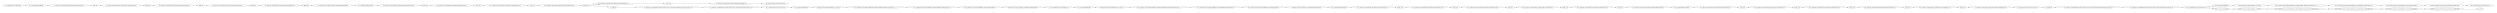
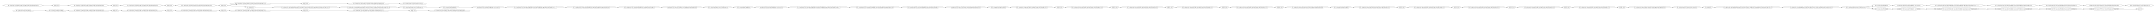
  digraph {
    fontname="Liberation Sans"
    rankdir=LR
    node [fontname="Liberation Sans"]
    edge [fontname="Liberation Sans"]
    "r48 := @parameter0: java.lang.String[]"
    "$r0 = newarray (java.lang.Double)[5]"
    "$r1 = staticinvoke <java.lang.Double: java.lang.Double valueOf(double)>(2.0)"
    "$r0[0] = $r1"
    "$r2 = staticinvoke <java.lang.Double: java.lang.Double valueOf(double)>(4.0)"
    "$r0[1] = $r2"
    "$r3 = staticinvoke <java.lang.Double: java.lang.Double valueOf(double)>(45.0)"
    "$r0[2] = $r3"
    "$r4 = staticinvoke <java.lang.Double: java.lang.Double valueOf(double)>(6.0)"
    "$r0[3] = $r4"
    "$r5 = staticinvoke <java.lang.Double: java.lang.Double valueOf(double)>(7.0)"
    "$r0[4] = $r5"
    "r6 = staticinvoke <java.util.Arrays: java.util.List asList(java.lang.Object[])>($r0)"
-   "$r7 = newarray (java.lang.Double)[5]"
    "$r8 = staticinvoke <java.lang.Double: java.lang.Double valueOf(double)>(23.0)"
    "$r7[0] = $r8"
    "$r9 = staticinvoke <java.lang.Double: java.lang.Double valueOf(double)>(5.0)"
    "$r7[1] = $r9"
    "$r10 = staticinvoke <java.lang.Double: java.lang.Double valueOf(double)>(54.0)"
    "$r7[2] = $r10"
    "$r11 = staticinvoke <java.lang.Double: java.lang.Double valueOf(double)>(6.0)"
    "$r7[3] = $r11"
    "$r12 = staticinvoke <java.lang.Double: java.lang.Double valueOf(double)>(7.0)"
    "d0 = (double) $i0"
    "$r7[4] = $r12"
    "r13 = staticinvoke <java.util.Arrays: java.util.List asList(java.lang.Object[])>($r7)"
    "$i0 = interfaceinvoke r6.<java.util.List: int size()>()"
    "d1 = staticinvoke <org.dataalgorithms.chap23.correlation.Pearson: double getCorrelation(java.util.List,java.util.List)>(r6, r13)"
    "d2 = staticinvoke <org.dataalgorithms.chap23.correlation.Pearson: double getPvalue(double,double)>(d1, d0)"
    "$r15 = <java.lang.System: java.io.PrintStream out>"
    "$r14 = new java.lang.StringBuilder"
    "specialinvoke $r14.<java.lang.StringBuilder: void <init>()>()"
    "$r16 = virtualinvoke $r14.<java.lang.StringBuilder: java.lang.StringBuilder append(java.lang.String)>(\"corr   = \")"
    "$r17 = virtualinvoke $r16.<java.lang.StringBuilder: java.lang.StringBuilder append(double)>(d1)"
    "$r18 = virtualinvoke $r17.<java.lang.StringBuilder: java.lang.String toString()>()"
    "virtualinvoke $r15.<java.io.PrintStream: void println(java.lang.String)>($r18)"
    "$r20 = <java.lang.System: java.io.PrintStream out>"
    "$r19 = new java.lang.StringBuilder"
    "specialinvoke $r19.<java.lang.StringBuilder: void <init>()>()"
    "$r21 = virtualinvoke $r19.<java.lang.StringBuilder: java.lang.StringBuilder append(java.lang.String)>(\"pvalue = \")"
    "$r22 = virtualinvoke $r21.<java.lang.StringBuilder: java.lang.StringBuilder append(double)>(d2)"
    "$r23 = virtualinvoke $r22.<java.lang.StringBuilder: java.lang.String toString()>()"
    "virtualinvoke $r20.<java.io.PrintStream: void println(java.lang.String)>($r23)"
    "$r24 = newarray (java.lang.Double)[5]"
    "$r25 = staticinvoke <java.lang.Double: java.lang.Double valueOf(double)>(12.0)"
    "$r24[0] = $r25"
    "$r26 = staticinvoke <java.lang.Double: java.lang.Double valueOf(double)>(14.0)"
    "$r24[1] = $r26"
    "$r27 = staticinvoke <java.lang.Double: java.lang.Double valueOf(double)>(45.0)"
    "$r24[2] = $r27"
    "$r28 = staticinvoke <java.lang.Double: java.lang.Double valueOf(double)>(6.0)"
    "$r24[3] = $r28"
    "$r29 = staticinvoke <java.lang.Double: java.lang.Double valueOf(double)>(17.0)"
    "$r24[4] = $r29"
    "r30 = staticinvoke <java.util.Arrays: java.util.List asList(java.lang.Object[])>($r24)"
    "$r31 = newarray (java.lang.Double)[5]"
    "$r32 = staticinvoke <java.lang.Double: java.lang.Double valueOf(double)>(3.0)"
    "$r31[0] = $r32"
    "$r33 = staticinvoke <java.lang.Double: java.lang.Double valueOf(double)>(5.0)"
    "$r31[1] = $r33"
    "$r34 = staticinvoke <java.lang.Double: java.lang.Double valueOf(double)>(15.0)"
    "$r31[2] = $r34"
    "$r35 = staticinvoke <java.lang.Double: java.lang.Double valueOf(double)>(16.0)"
    "$r31[3] = $r35"
    "$r36 = staticinvoke <java.lang.Double: java.lang.Double valueOf(double)>(17.0)"
    "$r31[4] = $r36"
    "r37 = staticinvoke <java.util.Arrays: java.util.List asList(java.lang.Object[])>($r31)"
    "$i1 = interfaceinvoke r30.<java.util.List: int size()>()"
    "d3 = (double) $i1"
    "d4 = staticinvoke <org.dataalgorithms.chap23.correlation.Pearson: double getCorrelation(java.util.List,java.util.List)>(r30, r37)"
    "d5 = staticinvoke <org.dataalgorithms.chap23.correlation.Pearson: double getPvalue(double,double)>(d4, d3)"
    "$r39 = <java.lang.System: java.io.PrintStream out>"
    "$r38 = new java.lang.StringBuilder"
    "$r43 = new java.lang.StringBuilder"
    "specialinvoke $r38.<java.lang.StringBuilder: void <init>()>()"
    "$r40 = virtualinvoke $r38.<java.lang.StringBuilder: java.lang.StringBuilder append(java.lang.String)>(\"corr2   = \")"
    "$r41 = virtualinvoke $r40.<java.lang.StringBuilder: java.lang.StringBuilder append(double)>(d4)"
    "$r42 = virtualinvoke $r41.<java.lang.StringBuilder: java.lang.String toString()>()"
    "virtualinvoke $r39.<java.io.PrintStream: void println(java.lang.String)>($r42)"
    "$r44 = <java.lang.System: java.io.PrintStream out>"
    "specialinvoke $r43.<java.lang.StringBuilder: void <init>()>()"
    "$r45 = virtualinvoke $r43.<java.lang.StringBuilder: java.lang.StringBuilder append(java.lang.String)>(\"pvalue2 = \")"
    "$r46 = virtualinvoke $r45.<java.lang.StringBuilder: java.lang.StringBuilder append(double)>(d5)"
    "$r47 = virtualinvoke $r46.<java.lang.StringBuilder: java.lang.String toString()>()"
    "virtualinvoke $r44.<java.io.PrintStream: void println(java.lang.String)>($r47)"
    n86 [label=parameter]
    "r48 := @parameter0: java.lang.String[]" -> "$r0 = newarray (java.lang.Double)[5]"
    "$r0 = newarray (java.lang.Double)[5]" -> "$r1 = staticinvoke <java.lang.Double: java.lang.Double valueOf(double)>(2.0)"
    "$r1 = staticinvoke <java.lang.Double: java.lang.Double valueOf(double)>(2.0)" -> "$r0[0] = $r1"
    "$r0[0] = $r1" -> "$r2 = staticinvoke <java.lang.Double: java.lang.Double valueOf(double)>(4.0)"
    "$r2 = staticinvoke <java.lang.Double: java.lang.Double valueOf(double)>(4.0)" -> "$r0[1] = $r2"
    "$r0[1] = $r2" -> "$r3 = staticinvoke <java.lang.Double: java.lang.Double valueOf(double)>(45.0)"
    "$r3 = staticinvoke <java.lang.Double: java.lang.Double valueOf(double)>(45.0)" -> "$r0[2] = $r3"
    "$r0[2] = $r3" -> "$r4 = staticinvoke <java.lang.Double: java.lang.Double valueOf(double)>(6.0)"
    "$r4 = staticinvoke <java.lang.Double: java.lang.Double valueOf(double)>(6.0)" -> "$r0[3] = $r4"
    "$r0[3] = $r4" -> "$r5 = staticinvoke <java.lang.Double: java.lang.Double valueOf(double)>(7.0)"
    "$r5 = staticinvoke <java.lang.Double: java.lang.Double valueOf(double)>(7.0)" -> "$r0[4] = $r5"
    "$r0[4] = $r5" -> "r6 = staticinvoke <java.util.Arrays: java.util.List asList(java.lang.Object[])>($r0)"
-   "r6 = staticinvoke <java.util.Arrays: java.util.List asList(java.lang.Object[])>($r0)" -> "$r7 = newarray (java.lang.Double)[5]"
-   "$r7 = newarray (java.lang.Double)[5]" -> "$r8 = staticinvoke <java.lang.Double: java.lang.Double valueOf(double)>(23.0)"
    "$r8 = staticinvoke <java.lang.Double: java.lang.Double valueOf(double)>(23.0)" -> "$r7[0] = $r8"
    "$r7[0] = $r8" -> "$r9 = staticinvoke <java.lang.Double: java.lang.Double valueOf(double)>(5.0)"
    "$r9 = staticinvoke <java.lang.Double: java.lang.Double valueOf(double)>(5.0)" -> "$r7[1] = $r9"
    "$r7[1] = $r9" -> "$r10 = staticinvoke <java.lang.Double: java.lang.Double valueOf(double)>(54.0)"
    "$r10 = staticinvoke <java.lang.Double: java.lang.Double valueOf(double)>(54.0)" -> "$r7[2] = $r10"
    "$r7[2] = $r10" -> "$r11 = staticinvoke <java.lang.Double: java.lang.Double valueOf(double)>(6.0)"
    "$r11 = staticinvoke <java.lang.Double: java.lang.Double valueOf(double)>(6.0)" -> "$r7[3] = $r11"
    "$r7[3] = $r11" -> "$r12 = staticinvoke <java.lang.Double: java.lang.Double valueOf(double)>(7.0)"
    "$r7[3] = $r11" -> "d0 = (double) $i0"
    "$r12 = staticinvoke <java.lang.Double: java.lang.Double valueOf(double)>(7.0)" -> "$r7[4] = $r12"
    "d0 = (double) $i0" -> "d1 = staticinvoke <org.dataalgorithms.chap23.correlation.Pearson: double getCorrelation(java.util.List,java.util.List)>(r6, r13)"
    "$r7[4] = $r12" -> "r13 = staticinvoke <java.util.Arrays: java.util.List asList(java.lang.Object[])>($r7)"
    "r13 = staticinvoke <java.util.Arrays: java.util.List asList(java.lang.Object[])>($r7)" -> "$i0 = interfaceinvoke r6.<java.util.List: int size()>()"
    "d1 = staticinvoke <org.dataalgorithms.chap23.correlation.Pearson: double getCorrelation(java.util.List,java.util.List)>(r6, r13)" -> "d2 = staticinvoke <org.dataalgorithms.chap23.correlation.Pearson: double getPvalue(double,double)>(d1, d0)"
    "d2 = staticinvoke <org.dataalgorithms.chap23.correlation.Pearson: double getPvalue(double,double)>(d1, d0)" -> "$r15 = <java.lang.System: java.io.PrintStream out>"
    "$r15 = <java.lang.System: java.io.PrintStream out>" -> "$r14 = new java.lang.StringBuilder"
    "$r14 = new java.lang.StringBuilder" -> "specialinvoke $r14.<java.lang.StringBuilder: void <init>()>()"
    "specialinvoke $r14.<java.lang.StringBuilder: void <init>()>()" -> "$r16 = virtualinvoke $r14.<java.lang.StringBuilder: java.lang.StringBuilder append(java.lang.String)>(\"corr   = \")"
    "$r16 = virtualinvoke $r14.<java.lang.StringBuilder: java.lang.StringBuilder append(java.lang.String)>(\"corr   = \")" -> "$r17 = virtualinvoke $r16.<java.lang.StringBuilder: java.lang.StringBuilder append(double)>(d1)"
    "$r17 = virtualinvoke $r16.<java.lang.StringBuilder: java.lang.StringBuilder append(double)>(d1)" -> "$r18 = virtualinvoke $r17.<java.lang.StringBuilder: java.lang.String toString()>()"
    "$r18 = virtualinvoke $r17.<java.lang.StringBuilder: java.lang.String toString()>()" -> "virtualinvoke $r15.<java.io.PrintStream: void println(java.lang.String)>($r18)"
    "virtualinvoke $r15.<java.io.PrintStream: void println(java.lang.String)>($r18)" -> "$r20 = <java.lang.System: java.io.PrintStream out>"
    "$r20 = <java.lang.System: java.io.PrintStream out>" -> "$r19 = new java.lang.StringBuilder"
    "$r19 = new java.lang.StringBuilder" -> "specialinvoke $r19.<java.lang.StringBuilder: void <init>()>()"
    "specialinvoke $r19.<java.lang.StringBuilder: void <init>()>()" -> "$r21 = virtualinvoke $r19.<java.lang.StringBuilder: java.lang.StringBuilder append(java.lang.String)>(\"pvalue = \")"
    "$r21 = virtualinvoke $r19.<java.lang.StringBuilder: java.lang.StringBuilder append(java.lang.String)>(\"pvalue = \")" -> "$r22 = virtualinvoke $r21.<java.lang.StringBuilder: java.lang.StringBuilder append(double)>(d2)"
    "$r22 = virtualinvoke $r21.<java.lang.StringBuilder: java.lang.StringBuilder append(double)>(d2)" -> "$r23 = virtualinvoke $r22.<java.lang.StringBuilder: java.lang.String toString()>()"
    "$r23 = virtualinvoke $r22.<java.lang.StringBuilder: java.lang.String toString()>()" -> "virtualinvoke $r20.<java.io.PrintStream: void println(java.lang.String)>($r23)"
    "virtualinvoke $r20.<java.io.PrintStream: void println(java.lang.String)>($r23)" -> "$r24 = newarray (java.lang.Double)[5]"
    "$r24 = newarray (java.lang.Double)[5]" -> "$r25 = staticinvoke <java.lang.Double: java.lang.Double valueOf(double)>(12.0)"
    "$r25 = staticinvoke <java.lang.Double: java.lang.Double valueOf(double)>(12.0)" -> "$r24[0] = $r25"
    "$r24[0] = $r25" -> "$r26 = staticinvoke <java.lang.Double: java.lang.Double valueOf(double)>(14.0)"
    "$r26 = staticinvoke <java.lang.Double: java.lang.Double valueOf(double)>(14.0)" -> "$r24[1] = $r26"
    "$r24[1] = $r26" -> "$r27 = staticinvoke <java.lang.Double: java.lang.Double valueOf(double)>(45.0)"
    "$r27 = staticinvoke <java.lang.Double: java.lang.Double valueOf(double)>(45.0)" -> "$r24[2] = $r27"
    "$r24[2] = $r27" -> "$r28 = staticinvoke <java.lang.Double: java.lang.Double valueOf(double)>(6.0)"
    "$r28 = staticinvoke <java.lang.Double: java.lang.Double valueOf(double)>(6.0)" -> "$r24[3] = $r28"
    "$r24[3] = $r28" -> "$r29 = staticinvoke <java.lang.Double: java.lang.Double valueOf(double)>(17.0)"
    "$r29 = staticinvoke <java.lang.Double: java.lang.Double valueOf(double)>(17.0)" -> "$r24[4] = $r29"
    "$r24[4] = $r29" -> "r30 = staticinvoke <java.util.Arrays: java.util.List asList(java.lang.Object[])>($r24)"
    "r30 = staticinvoke <java.util.Arrays: java.util.List asList(java.lang.Object[])>($r24)" -> "$r31 = newarray (java.lang.Double)[5]"
    "$r31 = newarray (java.lang.Double)[5]" -> "$r32 = staticinvoke <java.lang.Double: java.lang.Double valueOf(double)>(3.0)"
    "$r32 = staticinvoke <java.lang.Double: java.lang.Double valueOf(double)>(3.0)" -> "$r31[0] = $r32"
    "$r31[0] = $r32" -> "$r33 = staticinvoke <java.lang.Double: java.lang.Double valueOf(double)>(5.0)"
    "$r33 = staticinvoke <java.lang.Double: java.lang.Double valueOf(double)>(5.0)" -> "$r31[1] = $r33"
    "$r31[1] = $r33" -> "$r34 = staticinvoke <java.lang.Double: java.lang.Double valueOf(double)>(15.0)"
    "$r34 = staticinvoke <java.lang.Double: java.lang.Double valueOf(double)>(15.0)" -> "$r31[2] = $r34"
    "$r31[2] = $r34" -> "$r35 = staticinvoke <java.lang.Double: java.lang.Double valueOf(double)>(16.0)"
    "$r35 = staticinvoke <java.lang.Double: java.lang.Double valueOf(double)>(16.0)" -> "$r31[3] = $r35"
    "$r31[3] = $r35" -> "$r36 = staticinvoke <java.lang.Double: java.lang.Double valueOf(double)>(17.0)"
    "$r36 = staticinvoke <java.lang.Double: java.lang.Double valueOf(double)>(17.0)" -> "$r31[4] = $r36"
    "$r31[4] = $r36" -> "r37 = staticinvoke <java.util.Arrays: java.util.List asList(java.lang.Object[])>($r31)"
    "r37 = staticinvoke <java.util.Arrays: java.util.List asList(java.lang.Object[])>($r31)" -> "$i1 = interfaceinvoke r30.<java.util.List: int size()>()"
    "$i1 = interfaceinvoke r30.<java.util.List: int size()>()" -> "d3 = (double) $i1"
    "d3 = (double) $i1" -> "d4 = staticinvoke <org.dataalgorithms.chap23.correlation.Pearson: double getCorrelation(java.util.List,java.util.List)>(r30, r37)"
    "d4 = staticinvoke <org.dataalgorithms.chap23.correlation.Pearson: double getCorrelation(java.util.List,java.util.List)>(r30, r37)" -> "d5 = staticinvoke <org.dataalgorithms.chap23.correlation.Pearson: double getPvalue(double,double)>(d4, d3)"
    "d5 = staticinvoke <org.dataalgorithms.chap23.correlation.Pearson: double getPvalue(double,double)>(d4, d3)" -> "$r39 = <java.lang.System: java.io.PrintStream out>"
    "$r39 = <java.lang.System: java.io.PrintStream out>" -> "$r38 = new java.lang.StringBuilder"
    "$r39 = <java.lang.System: java.io.PrintStream out>" -> "$r43 = new java.lang.StringBuilder"
    "$r38 = new java.lang.StringBuilder" -> "specialinvoke $r38.<java.lang.StringBuilder: void <init>()>()"
    "$r43 = new java.lang.StringBuilder" -> "specialinvoke $r43.<java.lang.StringBuilder: void <init>()>()"
    "specialinvoke $r38.<java.lang.StringBuilder: void <init>()>()" -> "$r40 = virtualinvoke $r38.<java.lang.StringBuilder: java.lang.StringBuilder append(java.lang.String)>(\"corr2   = \")"
    "$r40 = virtualinvoke $r38.<java.lang.StringBuilder: java.lang.StringBuilder append(java.lang.String)>(\"corr2   = \")" -> "$r41 = virtualinvoke $r40.<java.lang.StringBuilder: java.lang.StringBuilder append(double)>(d4)"
    "$r41 = virtualinvoke $r40.<java.lang.StringBuilder: java.lang.StringBuilder append(double)>(d4)" -> "$r42 = virtualinvoke $r41.<java.lang.StringBuilder: java.lang.String toString()>()"
    "$r42 = virtualinvoke $r41.<java.lang.StringBuilder: java.lang.String toString()>()" -> "virtualinvoke $r39.<java.io.PrintStream: void println(java.lang.String)>($r42)"
    "virtualinvoke $r39.<java.io.PrintStream: void println(java.lang.String)>($r42)" -> "$r44 = <java.lang.System: java.io.PrintStream out>"
    "specialinvoke $r43.<java.lang.StringBuilder: void <init>()>()" -> "$r45 = virtualinvoke $r43.<java.lang.StringBuilder: java.lang.StringBuilder append(java.lang.String)>(\"pvalue2 = \")"
    "$r45 = virtualinvoke $r43.<java.lang.StringBuilder: java.lang.StringBuilder append(java.lang.String)>(\"pvalue2 = \")" -> "$r46 = virtualinvoke $r45.<java.lang.StringBuilder: java.lang.StringBuilder append(double)>(d5)"
    "$r46 = virtualinvoke $r45.<java.lang.StringBuilder: java.lang.StringBuilder append(double)>(d5)" -> "$r47 = virtualinvoke $r46.<java.lang.StringBuilder: java.lang.String toString()>()"
    "$r47 = virtualinvoke $r46.<java.lang.StringBuilder: java.lang.String toString()>()" -> "virtualinvoke $r44.<java.io.PrintStream: void println(java.lang.String)>($r47)"
    "virtualinvoke $r44.<java.io.PrintStream: void println(java.lang.String)>($r47)" -> n86
  }
